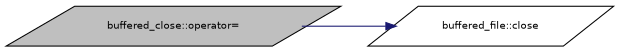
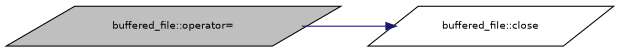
  digraph {
    rankdir=LR
    node [color=black fontname=Helvetica fontsize=10 shape=parallelogram style=filled]
-   n1 [fillcolor=grey75 fontcolor=black height=0.2 label="buffered_close::operator=" width=0.4]
+   n1 [fillcolor=grey75 fontcolor=black height=0.2 label="buffered_file::operator=" width=0.4]
    n2 [fillcolor=white height=0.2 label="buffered_file::close" width=0.4]
    n1 -> n2 [color=midnightblue fontname=Helvetica fontsize=10 labelfontname=Helvetica labelfontsize=10 style=solid]
  }
